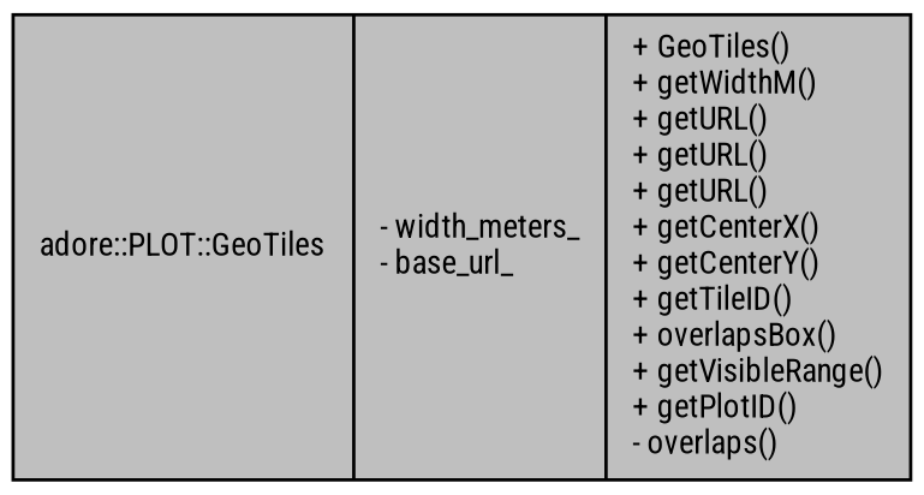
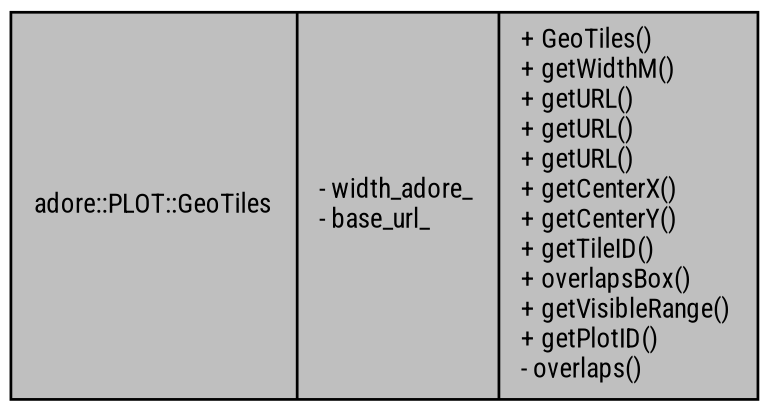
  digraph {
    rankdir=LR
    fontname="Roboto Condensed"
-   n1 [color=black fillcolor=grey75 fontcolor=black fontname="Roboto Condensed" fontsize=10 height=0.2 label="{adore::PLOT::GeoTiles\n|- width_meters_\l- base_url_\l|+ GeoTiles()\l+ getWidthM()\l+ getURL()\l+ getURL()\l+ getURL()\l+ getCenterX()\l+ getCenterY()\l+ getTileID()\l+ overlapsBox()\l+ getVisibleRange()\l+ getPlotID()\l- overlaps()\l}" shape=record style=filled width=0.4]
+   n1 [color=black fillcolor=grey75 fontcolor=black fontname="Roboto Condensed" fontsize=10 height=0.2 label="{adore::PLOT::GeoTiles\n|- width_adore_\l- base_url_\l|+ GeoTiles()\l+ getWidthM()\l+ getURL()\l+ getURL()\l+ getURL()\l+ getCenterX()\l+ getCenterY()\l+ getTileID()\l+ overlapsBox()\l+ getVisibleRange()\l+ getPlotID()\l- overlaps()\l}" shape=record style=filled width=0.4]
  }
